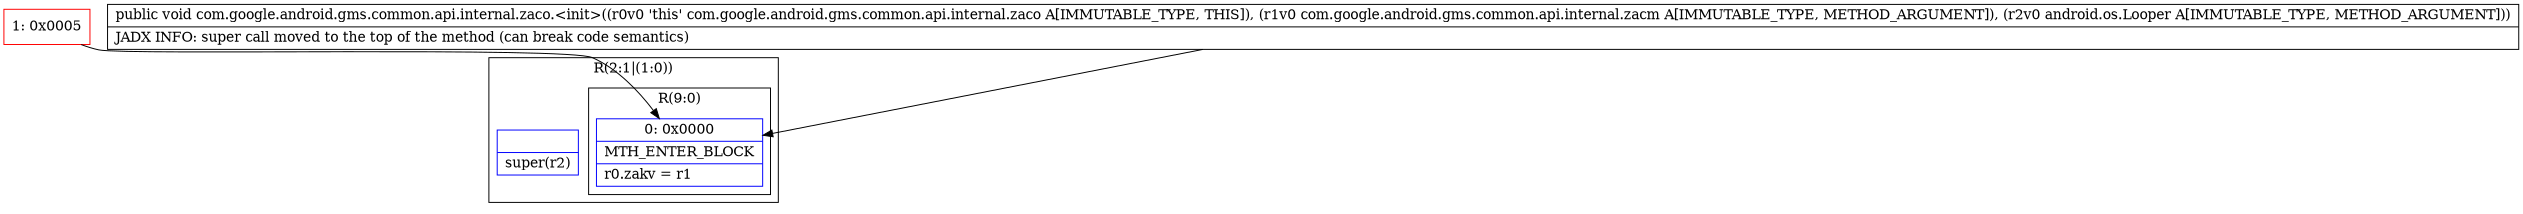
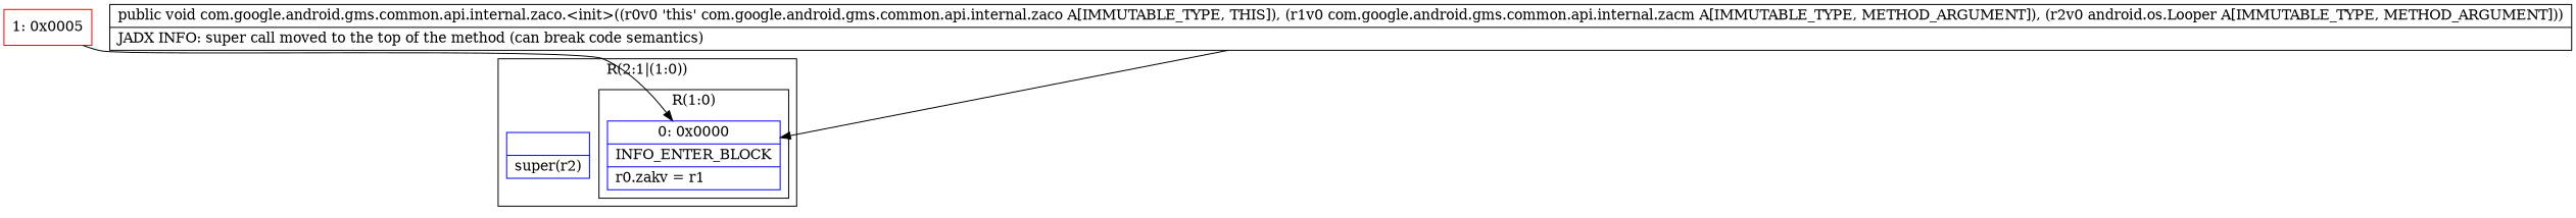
  digraph {
    node [color=blue shape=record]
-   n1 [label="{0\:\ 0x0000|MTH_ENTER_BLOCK\l|r0.zakv = r1\l}"]
+   n1 [label="{0\:\ 0x0000|INFO_ENTER_BLOCK\l|r0.zakv = r1\l}"]
    n2 [label="{|super(r2)\l}"]
    n3 [color=red label="{1\:\ 0x0005}"]
    n4 [label="{public void com.google.android.gms.common.api.internal.zaco.\<init\>((r0v0 'this' com.google.android.gms.common.api.internal.zaco A[IMMUTABLE_TYPE, THIS]), (r1v0 com.google.android.gms.common.api.internal.zacm A[IMMUTABLE_TYPE, METHOD_ARGUMENT]), (r2v0 android.os.Looper A[IMMUTABLE_TYPE, METHOD_ARGUMENT]))  | JADX INFO: super call moved to the top of the method (can break code semantics)\l}" color=""]
    subgraph cluster_1 {
      label="R(2:1|(1:0))"
      n2
      subgraph cluster_2 {
-       label="R(9:0)"
+       label="R(1:0)"
        n1
      }
    }
    n3 -> n1
    n4 -> n1
  }
